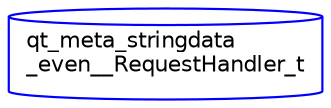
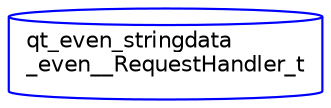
  digraph {
    rankdir=LR
-   n1 [color=blue fillcolor=white fontname=Helvetica fontsize=10 height=0.2 label="qt_meta_stringdata\l_even__RequestHandler_t" shape=cylinder style=filled width=0.4]
+   n1 [color=blue fillcolor=white fontname=Helvetica fontsize=10 height=0.2 label="qt_even_stringdata\l_even__RequestHandler_t" shape=cylinder style=filled width=0.4]
  }
